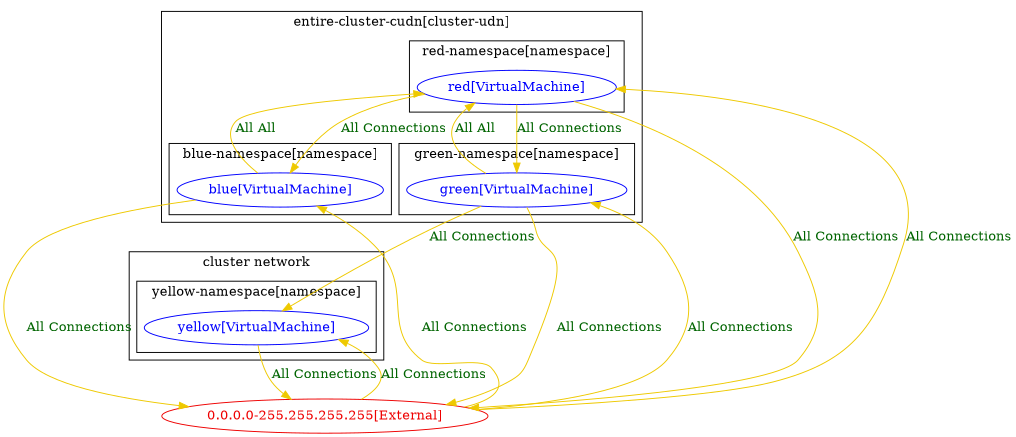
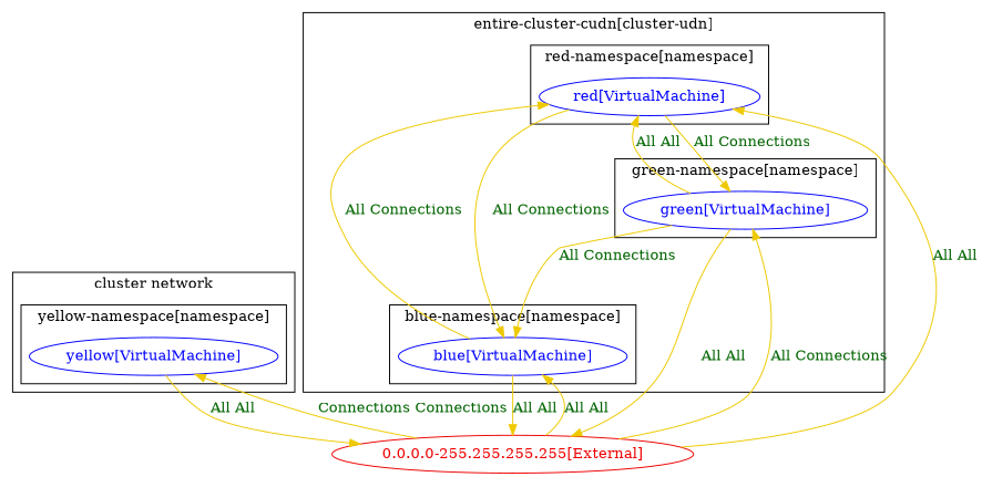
  digraph {
    node [color=blue fontcolor=blue]
    edge [color=gold2 fontcolor=darkgreen weight=1]
    n1 [label="yellow[VirtualMachine]"]
    n2 [label="blue[VirtualMachine]"]
    n3 [label="green[VirtualMachine]"]
    n4 [label="red[VirtualMachine]"]
    n5 [color=red2 fontcolor=red2 label="0.0.0.0-255.255.255.255[External]"]
    subgraph cluster_1 {
      label="cluster network"
      subgraph cluster_2 {
        color=black
        fontcolor=black
        label="yellow-namespace[namespace]"
        n1
      }
    }
    subgraph cluster_3 {
      label="entire-cluster-cudn[cluster-udn]"
      subgraph cluster_4 {
        color=black
        fontcolor=black
        label="blue-namespace[namespace]"
        n2
      }
      subgraph cluster_5 {
        color=black
        fontcolor=black
        label="green-namespace[namespace]"
        n3
      }
      subgraph cluster_6 {
        color=black
        fontcolor=black
        label="red-namespace[namespace]"
        n4
      }
    }
-   n1 -> n5 [label="All Connections"]
-   n2 -> n4 [label="All All" weight=0.5]
-   n2 -> n5 [label="All Connections"]
-   n3 -> n1 [label="All Connections"]
+   n1 -> n5 [label="All All"]
+   n2 -> n4 [label="All Connections" weight=0.5]
+   n2 -> n5 [label="All All"]
+   n3 -> n2 [label="All Connections"]
    n3 -> n4 [label="All All" weight=0.5]
-   n3 -> n5 [label="All Connections"]
+   n3 -> n5 [label="All All"]
    n4 -> n2 [label="All Connections"]
    n4 -> n3 [label="All Connections"]
-   n4 -> n5 [label="All Connections"]
-   n5 -> n1 [label="All Connections" weight=0.5]
-   n5 -> n2 [label="All Connections" weight=0.5]
+   n5 -> n1 [label="Connections Connections" weight=0.5]
+   n5 -> n2 [label="All All" weight=0.5]
    n5 -> n3 [label="All Connections" weight=0.5]
-   n5 -> n4 [label="All Connections" weight=0.5]
+   n5 -> n4 [label="All All" weight=0.5]
  }
